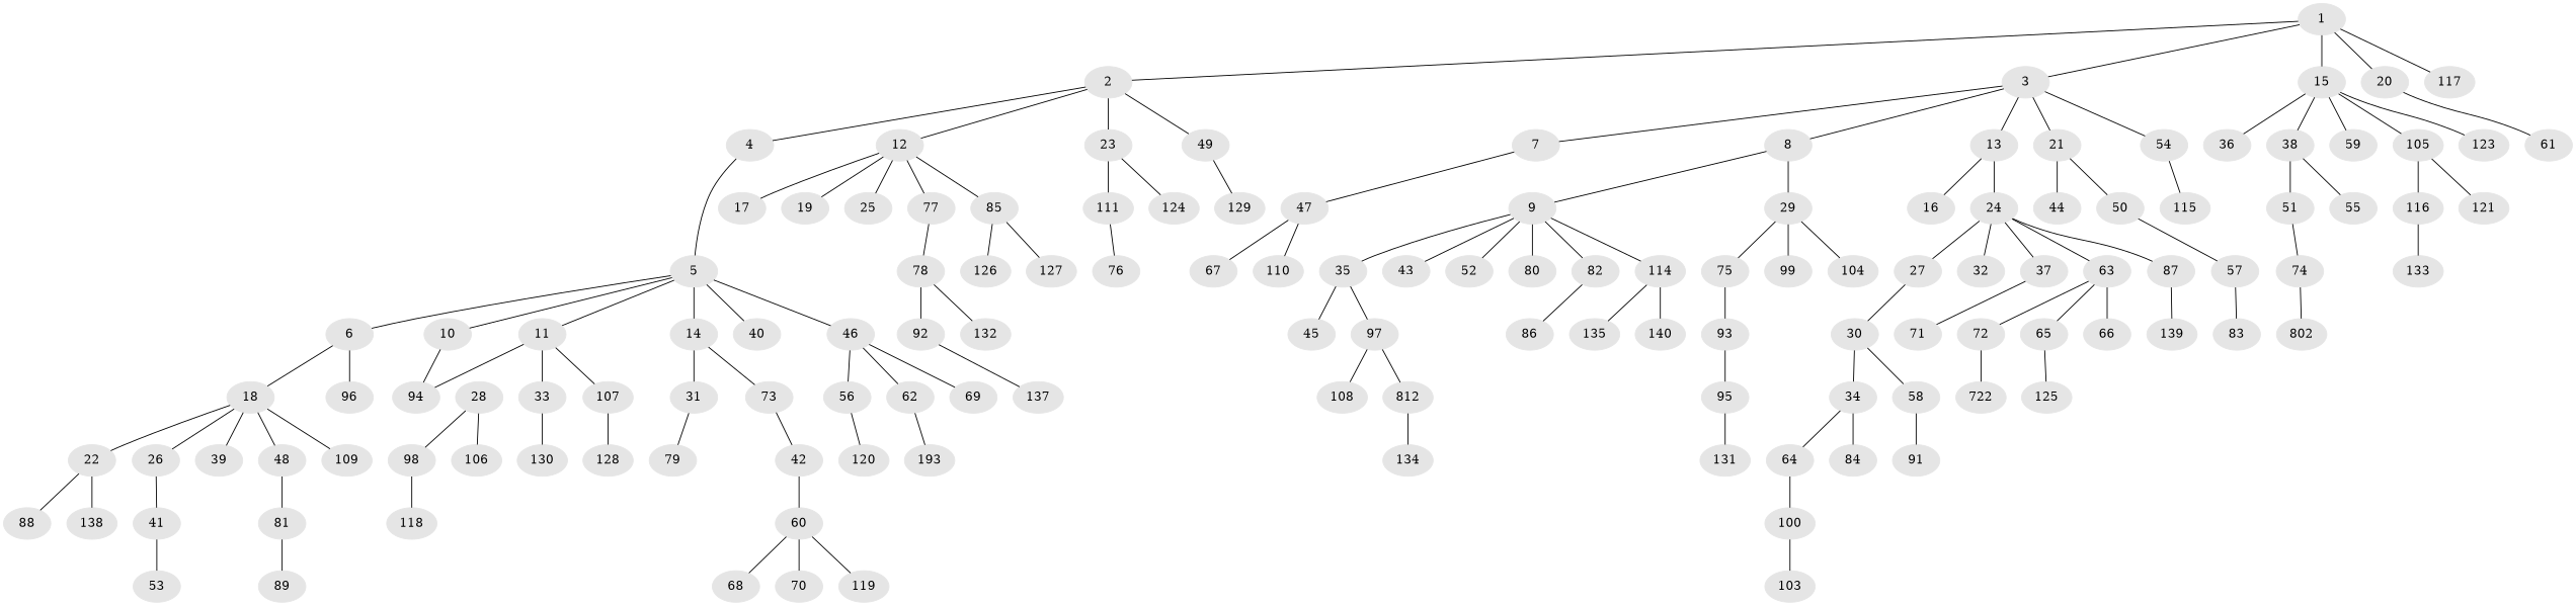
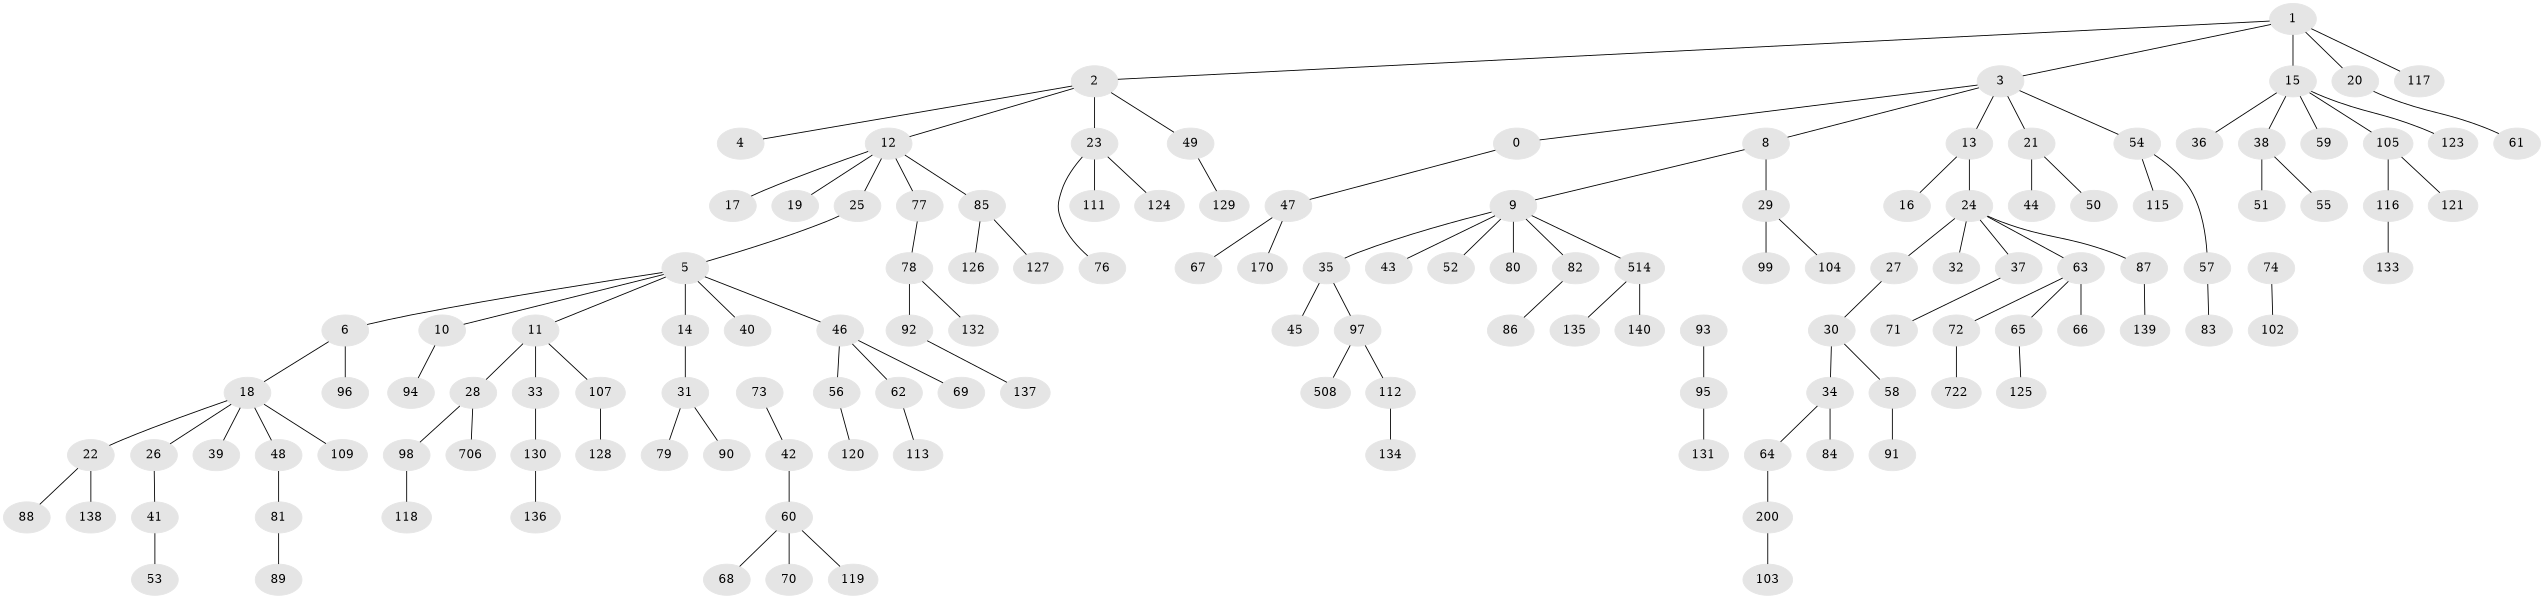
  graph {
    node [color=gray90 style=filled]
    1
    2
    3
    15
    20
    117
    4
    12
    23
    49
-   7
+   7 [label=0]
    8
    13
    21
    54
    36
    38
    59
    105
    123
    61
    5
    17
    19
    25
    77
    85
    76
    111
    124
    129
    47
    9
    29
    16
    24
    44
    50
    115
    6
    10
    11
    14
    40
    46
    18
    96
    94
    28
    33
    107
    31
    73
    56
    62
    69
    22
    26
    39
    48
    109
    67
-   110
+   110 [label=170]
    35
    43
    52
    80
    82
-   114
-   75
+   114 [label=514]
    99
    104
    45
    97
    86
    135
    140
    98
-   106
+   106 [label=706]
    130
    128
    78
    126
    127
    27
    32
    37
    63
    87
    79
+   90
    42
    51
    55
    116
    121
    88
    138
    41
    81
    57
    30
    71
    72
    65
    66
    139
    53
    34
    58
    118
    93
    64
    84
    91
    60
-   100
-   108
-   112 [label=812]
+   136
+   100 [label=200]
+   108 [label=508]
+   112
    n121 [label=722]
    74
    68
    70
    119
    120
-   113 [label=193]
+   113
    89
    83
-   102 [label=802]
+   102
    125
    103
    95
    92
    132
    137
    131
    134
    133
    1 -- 2
    1 -- 3
    1 -- 15
    1 -- 20
    1 -- 117
    2 -- 4
    2 -- 12
    2 -- 23
    2 -- 49
    3 -- 7
    3 -- 8
    3 -- 13
    3 -- 21
    3 -- 54
    15 -- 36
    15 -- 38
    15 -- 59
    15 -- 105
    15 -- 123
    20 -- 61
-   4 -- 5
+   25 -- 5
    12 -- 17
    12 -- 19
    12 -- 25
    12 -- 77
    12 -- 85
-   111 -- 76
+   23 -- 76
    23 -- 111
    23 -- 124
    49 -- 129
    7 -- 47
    8 -- 9
    8 -- 29
    13 -- 16
    13 -- 24
    21 -- 44
    21 -- 50
    54 -- 115
    38 -- 51
    38 -- 55
    105 -- 116
    105 -- 121
    5 -- 6
    5 -- 10
    5 -- 11
    5 -- 14
    5 -- 40
    5 -- 46
    77 -- 78
    85 -- 126
    85 -- 127
    47 -- 67
    47 -- 110
    9 -- 35
    9 -- 43
    9 -- 52
    9 -- 80
    9 -- 82
    9 -- 114
-   29 -- 75
    29 -- 99
    29 -- 104
    24 -- 27
    24 -- 32
    24 -- 37
    24 -- 63
    24 -- 87
-   50 -- 57
+   54 -- 57
    6 -- 18
    6 -- 96
    10 -- 94
-   11 -- 94
+   11 -- 28
    11 -- 33
    11 -- 107
    14 -- 31
-   14 -- 73
    46 -- 56
    46 -- 62
    46 -- 69
    18 -- 22
    18 -- 26
    18 -- 39
    18 -- 48
    18 -- 109
    28 -- 98
    28 -- 106
    33 -- 130
    107 -- 128
    31 -- 79
+   31 -- 90
    73 -- 42
    56 -- 120
    62 -- 113
    22 -- 88
    22 -- 138
    26 -- 41
    48 -- 81
    35 -- 45
    35 -- 97
    82 -- 86
    114 -- 135
    114 -- 140
-   75 -- 93
    97 -- 108
    97 -- 112
    98 -- 118
+   130 -- 136
    78 -- 92
    78 -- 132
    27 -- 30
    37 -- 71
    63 -- 72
    63 -- 65
    63 -- 66
    87 -- 139
    42 -- 60
-   51 -- 74
    116 -- 133
    41 -- 53
    81 -- 89
    57 -- 83
    30 -- 34
    30 -- 58
    72 -- n121
    65 -- 125
    34 -- 64
    34 -- 84
    58 -- 91
    93 -- 95
    64 -- 100
    60 -- 68
    60 -- 70
    60 -- 119
    100 -- 103
    112 -- 134
    74 -- 102
    95 -- 131
    92 -- 137
  }
